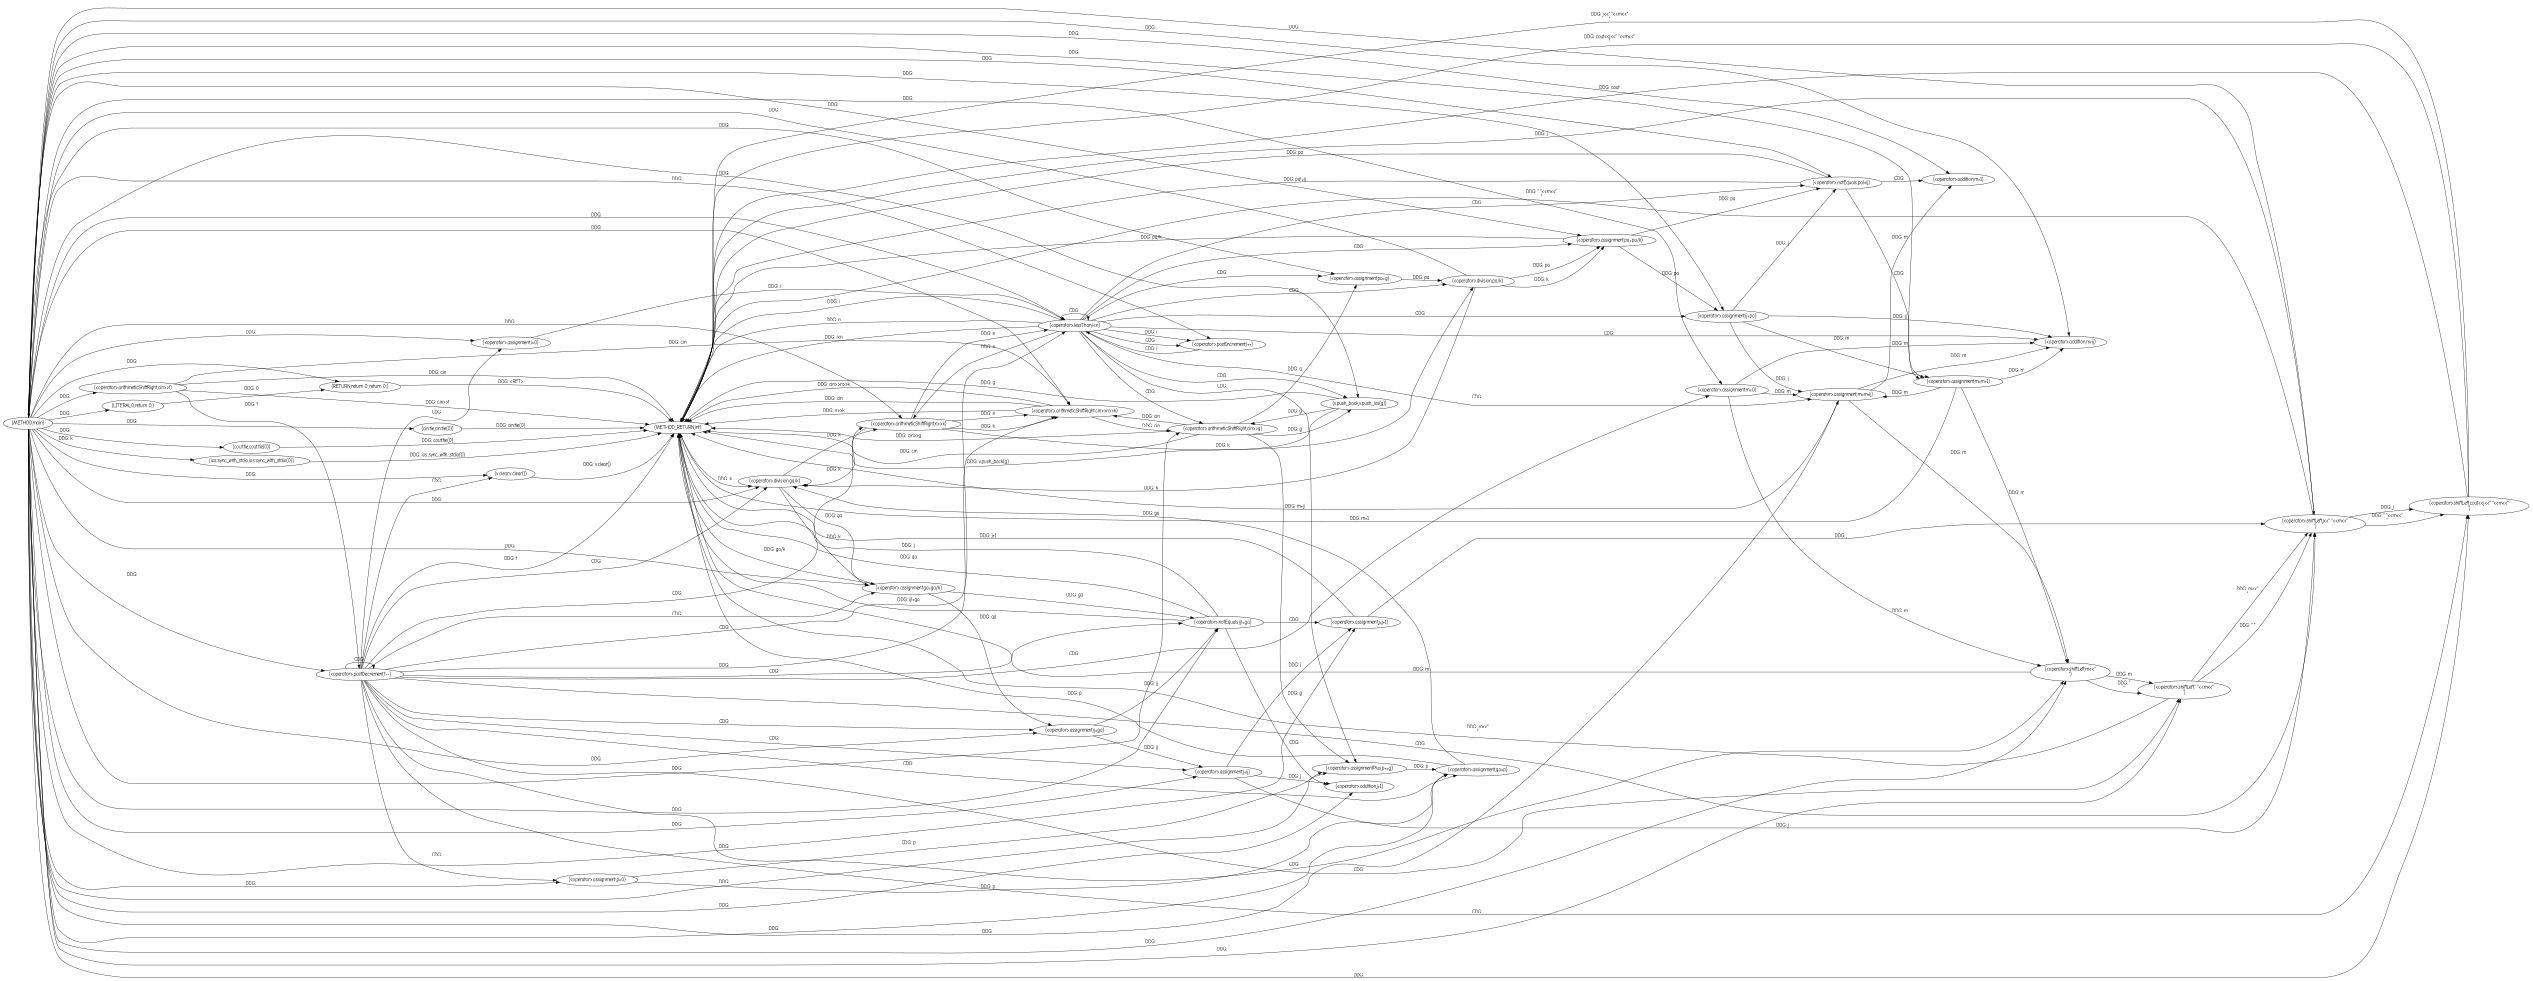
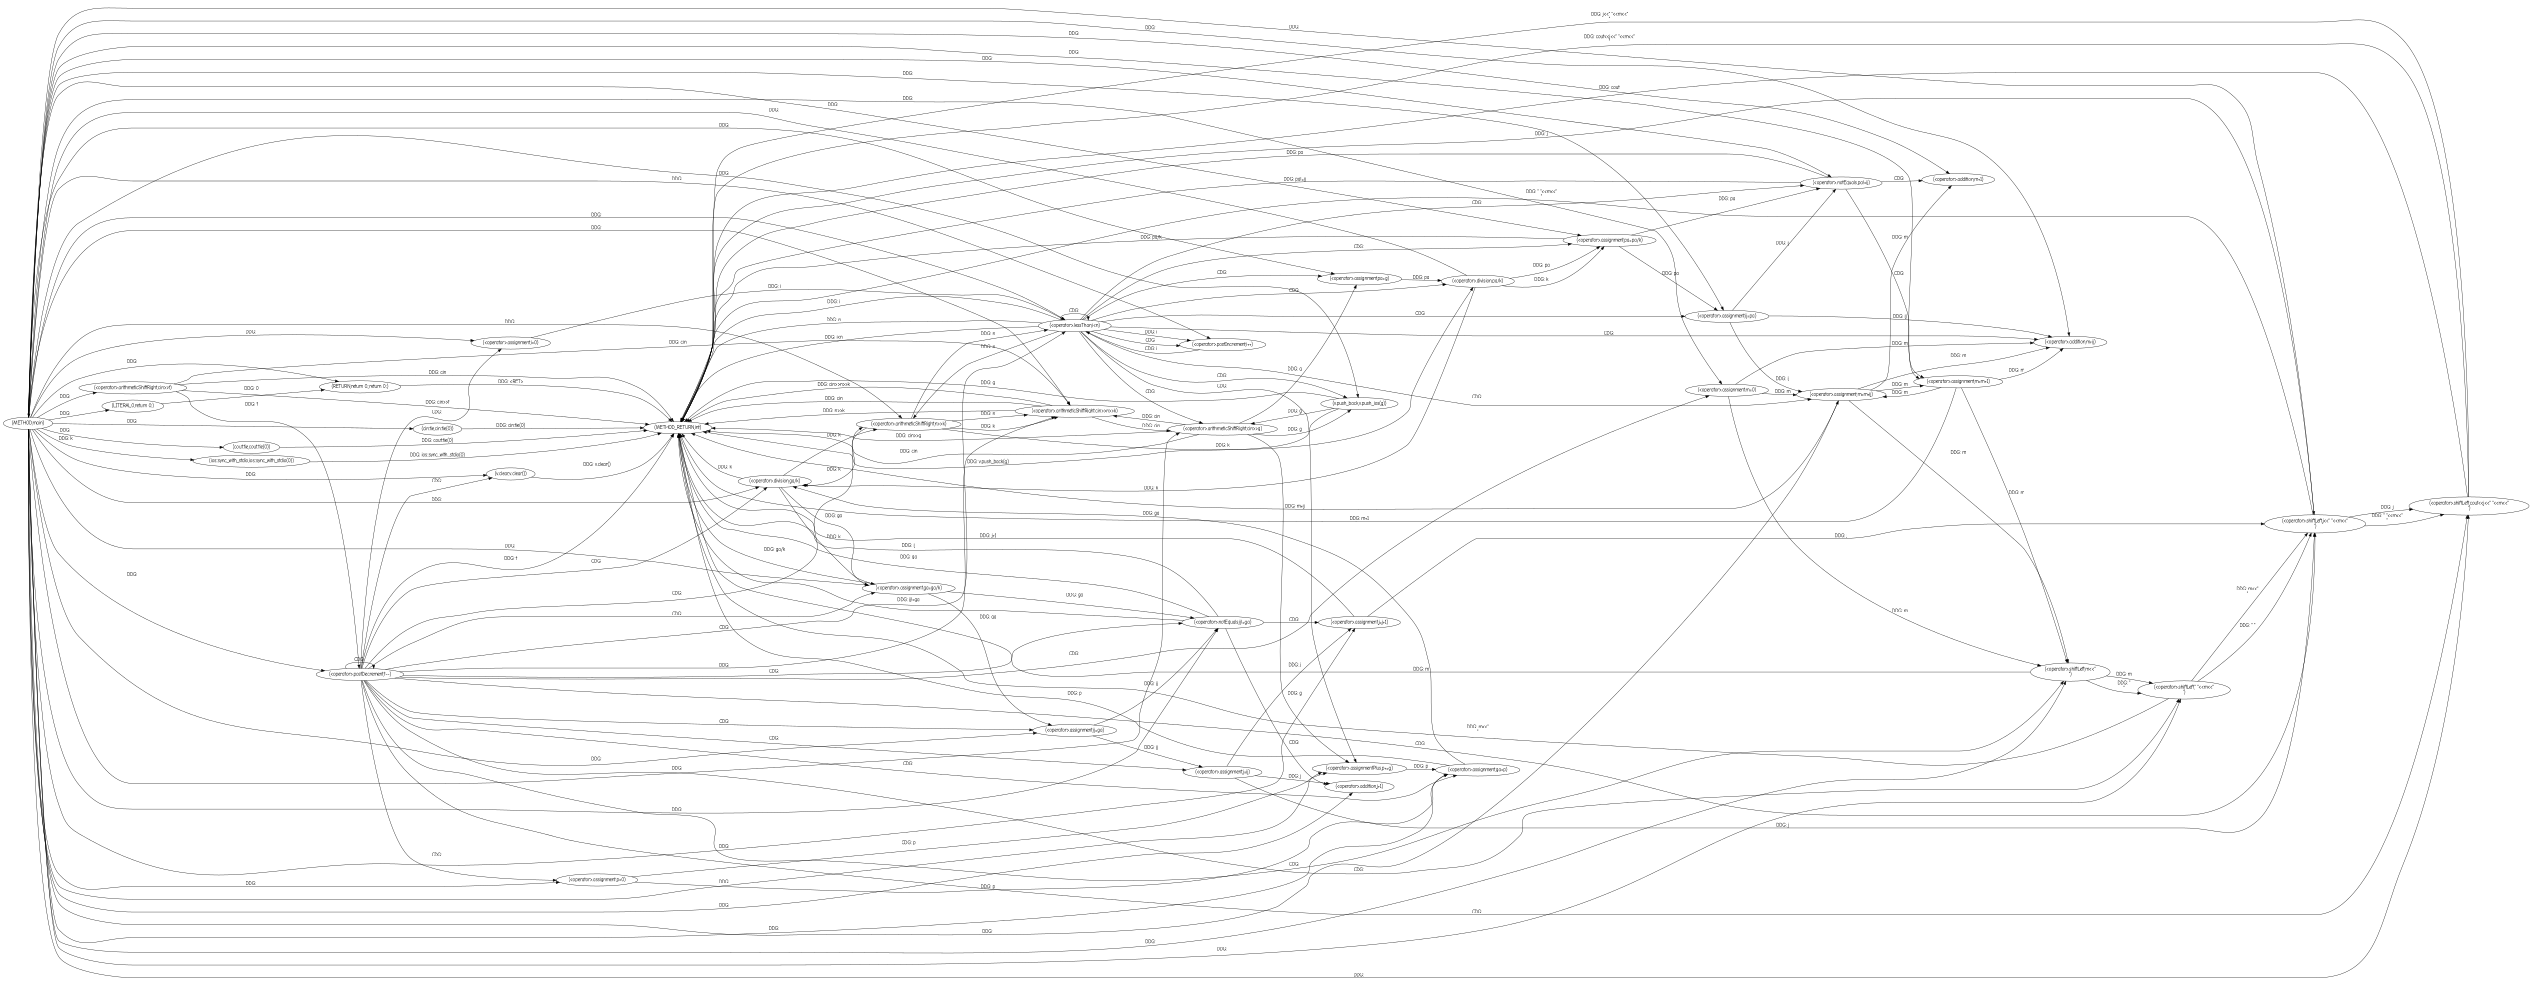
  digraph {
    fontname="Comic Neue"
    rankdir=LR
    node [fontname="Comic Neue"]
    edge [fontname="Comic Neue"]
    n1 [label="(METHOD,main)"]
    n2 [label="(ios::sync_with_stdio,ios::sync_with_stdio(0))"]
    n3 [label="(cin.tie,cin.tie(0))"]
    n4 [label="(cout.tie,cout.tie(0))"]
    n5 [label="(<operator>.arithmeticShiftRight,cin>>t)"]
    n6 [label="(RETURN,return 0;,return 0;)"]
    n7 [label="(<operator>.postDecrement,t--)"]
    n8 [label="(LITERAL,0,return 0;)"]
    n9 [label="(<operator>.arithmeticShiftRight,cin>>n>>k)"]
    n10 [label="(<operator>.assignment,p=0)"]
    n11 [label="(<operator>.assignment,m=0)"]
    n12 [label="(<operator>.assignment,ga=p)"]
    n13 [label="(<operator>.assignment,ga=ga/k)"]
    n14 [label="(<operator>.assignment,ij=ga)"]
    n15 [label="(<operator>.assignment,j=ij)"]
    n16 [label="(<operator>.shiftLeft,cout<<j<<\" \"<<m<<\"\n\")"]
    n17 [label="(v.clear,v.clear())"]
    n18 [label="(<operator>.assignment,i=0)"]
    n19 [label="(<operator>.lessThan,i<n)"]
    n20 [label="(<operator>.postIncrement,i++)"]
    n21 [label="(<operator>.notEquals,ij!=ga)"]
    n22 [label="(<operator>.arithmeticShiftRight,n>>k)"]
    n23 [label="(<operator>.arithmeticShiftRight,cin>>g)"]
    n24 [label="(<operator>.assignmentPlus,p+=g)"]
    n25 [label="(<operator>.assignment,pa=g)"]
    n26 [label="(<operator>.assignment,pa=pa/k)"]
    n27 [label="(<operator>.assignment,ij=pa)"]
    n28 [label="(<operator>.assignment,m=m+ij)"]
    n29 [label="(v.push_back,v.push_ios(g))"]
    n30 [label="(<operator>.division,ga/k)"]
    n31 [label="(<operator>.assignment,j=j+1)"]
    n32 [label="(<operator>.shiftLeft,j<<\" \"<<m<<\"\n\")"]
    n33 [label="(<operator>.notEquals,pa!=ij)"]
    n34 [label="(<operator>.shiftLeft,\" \"<<m<<\"\n\")"]
    n35 [label="(<operator>.addition,m+ij)"]
    n36 [label="(<operator>.assignment,m=m+1)"]
    n37 [label="(<operator>.addition,j+1)"]
    n38 [label="(<operator>.shiftLeft,m<<\"\n\")"]
    n39 [label="(<operator>.addition,m+1)"]
    n40 [label="(METHOD_RETURN,int)"]
    n41 [label="(<operator>.division,pa/k)"]
    n1 -> n2 [label="DDG: k"]
    n1 -> n3 [label="DDG: "]
    n1 -> n4 [label="DDG: "]
    n1 -> n5 [label="DDG: "]
    n1 -> n6 [label="DDG: "]
    n1 -> n7 [label="DDG: "]
    n1 -> n8 [label="DDG: "]
    n1 -> n9 [label="DDG: "]
    n1 -> n10 [label="DDG: "]
    n1 -> n11 [label="DDG: "]
    n1 -> n12 [label="DDG: "]
    n1 -> n13 [label="DDG: "]
    n1 -> n14 [label="DDG: "]
-   n1 -> n15 [label="DDG: "]
    n1 -> n16 [label="DDG: "]
    n1 -> n17 [label="DDG: "]
    n1 -> n18 [label="DDG: "]
    n1 -> n19 [label="DDG: "]
    n1 -> n20 [label="DDG: "]
    n1 -> n21 [label="DDG: "]
    n1 -> n22 [label="DDG: "]
    n1 -> n23 [label="DDG: "]
    n1 -> n24 [label="DDG: "]
    n1 -> n25 [label="DDG: "]
    n1 -> n26 [label="DDG: "]
    n1 -> n27 [label="DDG: "]
    n1 -> n28 [label="DDG: "]
    n1 -> n29 [label="DDG: "]
    n1 -> n30 [label="DDG: "]
    n1 -> n31 [label="DDG: "]
    n1 -> n32 [label="DDG: "]
    n1 -> n33 [label="DDG: "]
    n1 -> n34 [label="DDG: "]
    n1 -> n35 [label="DDG: "]
    n1 -> n36 [label="DDG: "]
    n1 -> n37 [label="DDG: "]
    n1 -> n38 [label="DDG: "]
    n1 -> n39 [label="DDG: "]
    n2 -> n40 [label="DDG: ios::sync_with_stdio(0)"]
    n3 -> n40 [label="DDG: cin.tie(0)"]
    n4 -> n40 [label="DDG: cout.tie(0)"]
    n5 -> n7 [label="DDG: t"]
    n5 -> n9 [label="DDG: cin"]
    n5 -> n40 [label="DDG: cin"]
    n5 -> n40 [label="DDG: cin>>t"]
    n6 -> n40 [label="DDG: <RET>"]
    n7 -> n7 [label="CDG: "]
    n7 -> n9 [label="DDG: "]
    n7 -> n10 [label="CDG: "]
    n7 -> n11 [label="CDG: "]
    n7 -> n12 [label="CDG: "]
    n7 -> n13 [label="CDG: "]
    n7 -> n14 [label="CDG: "]
    n7 -> n15 [label="CDG: "]
    n7 -> n16 [label="CDG: "]
    n7 -> n17 [label="CDG: "]
    n7 -> n18 [label="CDG: "]
    n7 -> n19 [label="CDG: "]
    n7 -> n21 [label="CDG: "]
    n7 -> n22 [label="CDG: "]
    n7 -> n30 [label="CDG: "]
    n7 -> n32 [label="CDG: "]
    n7 -> n34 [label="CDG: "]
    n7 -> n38 [label="CDG: "]
    n7 -> n40 [label="DDG: t"]
    n8 -> n6 [label="DDG: 0"]
    n9 -> n23 [label="DDG: cin"]
    n9 -> n40 [label="DDG: cin"]
    n9 -> n40 [label="DDG: n>>k"]
    n9 -> n40 [label="DDG: cin>>n>>k"]
    n10 -> n12 [label="DDG: p"]
    n10 -> n24 [label="CDG: p"]
    n11 -> n28 [label="DDG: m"]
    n11 -> n35 [label="DDG: m"]
    n11 -> n38 [label="DDG: m"]
    n12 -> n30 [label="DDG: ga"]
    n12 -> n40 [label="DDG: p"]
    n13 -> n14 [label="DDG: ga"]
    n13 -> n21 [label="DDG: ga"]
    n13 -> n40 [label="DDG: ga/k"]
    n14 -> n15 [label="DDG: ij"]
    n14 -> n21 [label="DDG: ij"]
    n15 -> n31 [label="DDG: j"]
    n15 -> n32 [label="DDG: j"]
    n15 -> n37 [label="DDG: j"]
    n16 -> n40 [label="DDG: j<<\" \"<<m<<\"\n\""]
    n16 -> n40 [label="DDG: cout<<j<<\" \"<<m<<\"\n\""]
    n16 -> n40 [label="DDG: cout"]
    n17 -> n40 [label="DDG: v.clear()"]
    n18 -> n19 [label="DDG: i"]
    n19 -> n19 [label="CDG: "]
    n19 -> n20 [label="DDG: i"]
    n19 -> n20 [label="CDG: "]
    n19 -> n22 [label="DDG: n"]
    n19 -> n23 [label="CDG: "]
    n19 -> n24 [label="CDG: "]
    n19 -> n25 [label="CDG: "]
    n19 -> n26 [label="CDG: "]
    n19 -> n27 [label="CDG: "]
    n19 -> n28 [label="CDG: "]
    n19 -> n29 [label="CDG: "]
    n19 -> n33 [label="CDG: "]
    n19 -> n35 [label="CDG: "]
    n19 -> n40 [label="DDG: i"]
    n19 -> n40 [label="DDG: n"]
    n19 -> n40 [label="DDG: i<n"]
    n19 -> n41 [label="CDG: "]
    n20 -> n19 [label="CDG: i"]
    n21 -> n31 [label="CDG: "]
    n21 -> n37 [label="CDG: "]
    n21 -> n40 [label="DDG: ij"]
    n21 -> n40 [label="DDG: ga"]
    n21 -> n40 [label="DDG: ij!=ga"]
    n22 -> n9 [label="DDG: k"]
    n22 -> n9 [label="DDG: n"]
    n22 -> n19 [label="DDG: n"]
    n22 -> n30 [label="DDG: k"]
    n22 -> n41 [label="DDG: k"]
    n23 -> n9 [label="DDG: cin"]
    n23 -> n24 [label="DDG: g"]
    n23 -> n25 [label="DDG: g"]
    n23 -> n29 [label="DDG: g"]
    n23 -> n40 [label="DDG: cin"]
    n23 -> n40 [label="DDG: cin>>g"]
    n24 -> n12 [label="DDG: p"]
    n25 -> n41 [label="DDG: pa"]
    n26 -> n27 [label="DDG: pa"]
    n26 -> n33 [label="DDG: pa"]
    n26 -> n40 [label="DDG: pa/k"]
    n27 -> n28 [label="DDG: ij"]
    n27 -> n33 [label="DDG: ij"]
    n27 -> n35 [label="DDG: ij"]
    n28 -> n35 [label="DDG: m"]
-   n27 -> n36 [label="DDG: m"]
+   n28 -> n36 [label="DDG: m"]
    n28 -> n38 [label="DDG: m"]
    n28 -> n39 [label="DDG: m"]
    n28 -> n40 [label="DDG: m+ij"]
    n29 -> n23 [label="DDG: g"]
    n29 -> n40 [label="DDG: g"]
    n29 -> n40 [label="DDG: v.push_back(g)"]
    n30 -> n13 [label="DDG: k"]
    n30 -> n13 [label="DDG: ga"]
    n30 -> n22 [label="DDG: k"]
-   n40 -> n30 [label="DDG: k"]
+   n30 -> n40 [label="DDG: k"]
    n31 -> n32 [label="DDG: j"]
    n31 -> n40 [label="DDG: j+1"]
    n32 -> n16 [label="DDG: \" \"<<m<<\"\n\""]
    n32 -> n16 [label="DDG: j"]
    n32 -> n40 [label="DDG: j"]
    n32 -> n40 [label="DDG: \" \"<<m<<\"\n\""]
    n33 -> n36 [label="CDG: "]
    n33 -> n39 [label="CDG: "]
    n33 -> n40 [label="DDG: pa"]
    n33 -> n40 [label="DDG: pa!=ij"]
    n34 -> n32 [label="DDG: m<<\"\n\""]
    n34 -> n32 [label="DDG: \" \""]
    n34 -> n40 [label="DDG: m<<\"\n\""]
    n36 -> n28 [label="DDG: m"]
    n36 -> n35 [label="DDG: m"]
    n36 -> n38 [label="DDG: m"]
    n36 -> n40 [label="DDG: m+1"]
    n38 -> n34 [label="DDG: m"]
    n38 -> n34 [label="DDG: \"\n\""]
    n38 -> n40 [label="DDG: m"]
    n41 -> n1 [label="DDG: "]
    n41 -> n26 [label="DDG: pa"]
    n41 -> n26 [label="DDG: k"]
    n41 -> n30 [label="DDG: k"]
  }
